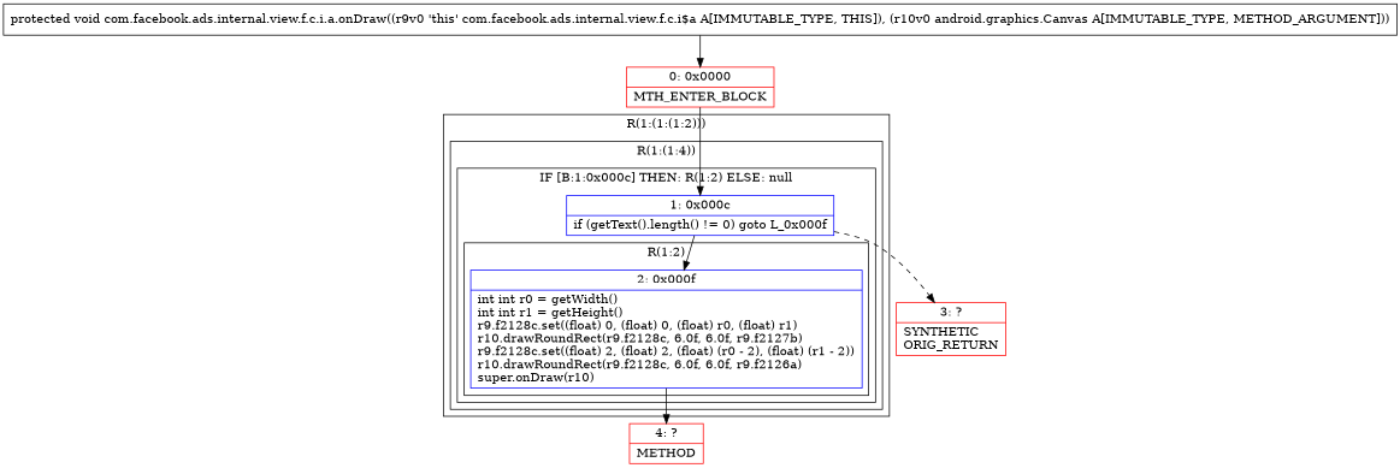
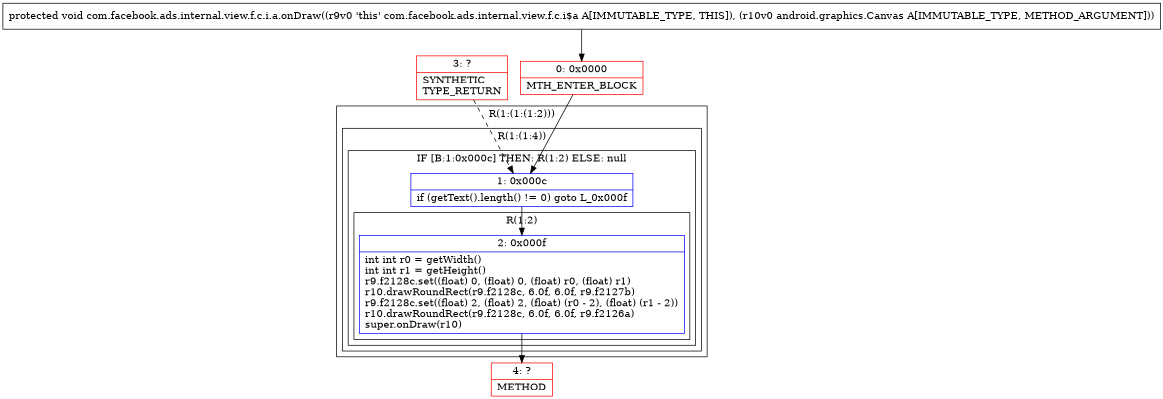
  digraph {
    node [color=red shape=record]
    n1 [color=blue label="{2\:\ 0x000f|int int r0 = getWidth()\lint int r1 = getHeight()\lr9.f2128c.set((float) 0, (float) 0, (float) r0, (float) r1)\lr10.drawRoundRect(r9.f2128c, 6.0f, 6.0f, r9.f2127b)\lr9.f2128c.set((float) 2, (float) 2, (float) (r0 \- 2), (float) (r1 \- 2))\lr10.drawRoundRect(r9.f2128c, 6.0f, 6.0f, r9.f2126a)\lsuper.onDraw(r10)\l}"]
    n2 [color=blue label="{1\:\ 0x000c|if (getText().length() != 0) goto L_0x000f\l}"]
    n3 [label="{4\:\ ?|METHOD\l}"]
-   n4 [label="{3\:\ ?|SYNTHETIC\lORIG_RETURN\l}"]
+   n4 [label="{3\:\ ?|SYNTHETIC\lTYPE_RETURN\l}"]
    n5 [label="{0\:\ 0x0000|MTH_ENTER_BLOCK\l}"]
    n6 [label="{protected void com.facebook.ads.internal.view.f.c.i.a.onDraw((r9v0 'this' com.facebook.ads.internal.view.f.c.i$a A[IMMUTABLE_TYPE, THIS]), (r10v0 android.graphics.Canvas A[IMMUTABLE_TYPE, METHOD_ARGUMENT])) }" color=""]
    subgraph cluster_1 {
      label="R(1:(1:(1:2)))"
      subgraph cluster_2 {
        label="R(1:(1:4))"
        subgraph cluster_3 {
          label="IF [B:1:0x000c] THEN: R(1:2) ELSE: null"
          n2
          subgraph cluster_4 {
            label="R(1:2)"
            n1
          }
        }
      }
    }
    n1 -> n3
    n2 -> n1
-   n2 -> n4 [style=dashed]
+   n4 -> n2 [style=dashed]
    n5 -> n2
    n6 -> n5
  }
